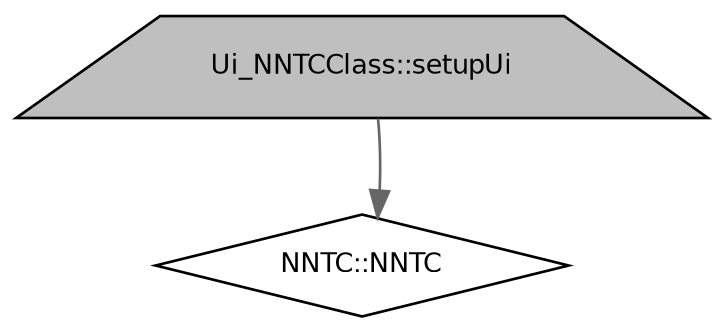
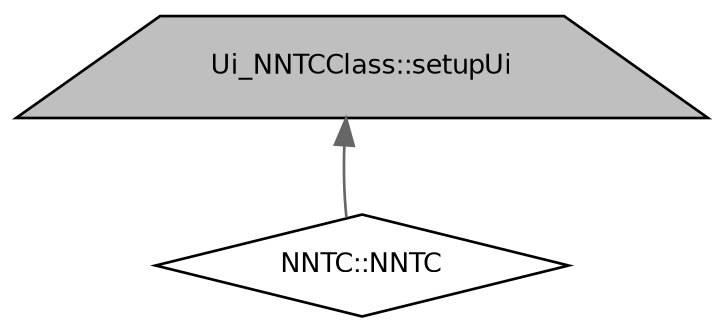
  digraph {
    rankdir=TB
    node [color=black fontname=Helvetica fontsize=10 style=filled]
    n1 [fillcolor=grey75 fontcolor=black height=0.2 label="Ui_NNTCClass::setupUi" shape=trapezium width=0.4]
    n2 [fillcolor=white height=0.2 label="NNTC::NNTC" shape=diamond width=0.4]
-   n2 -> n1 [color=gray40 dir=back fontname=Helvetica fontsize=10 labelfontname=Helvetica labelfontsize=10 style=solid]
+   n1 -> n2 [color=gray40 dir=back fontname=Helvetica fontsize=10 labelfontname=Helvetica labelfontsize=10 style=solid]
  }
